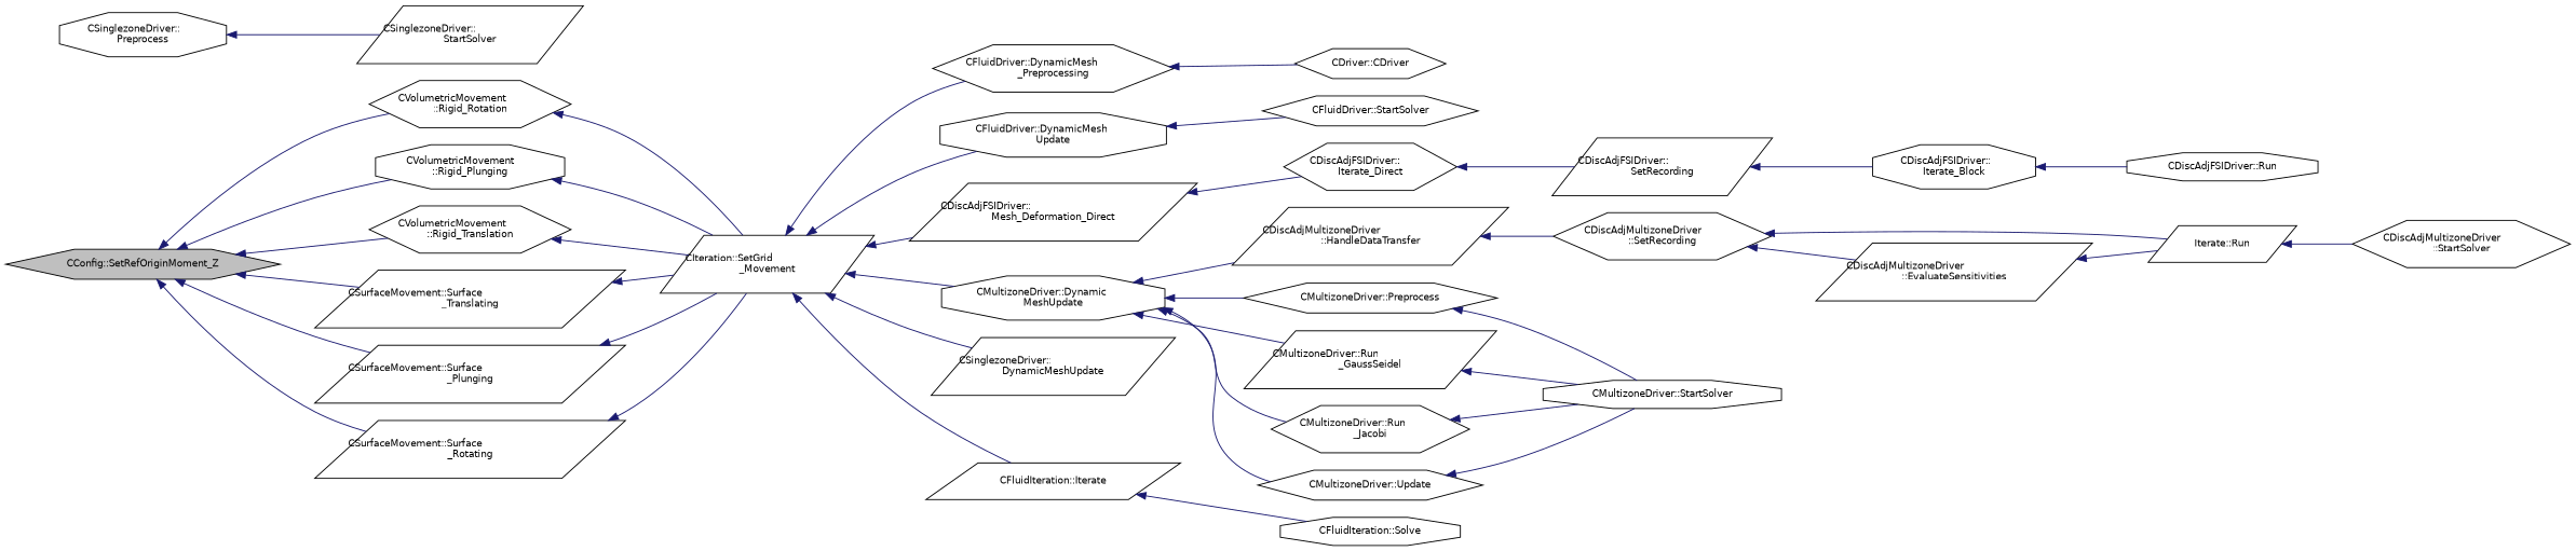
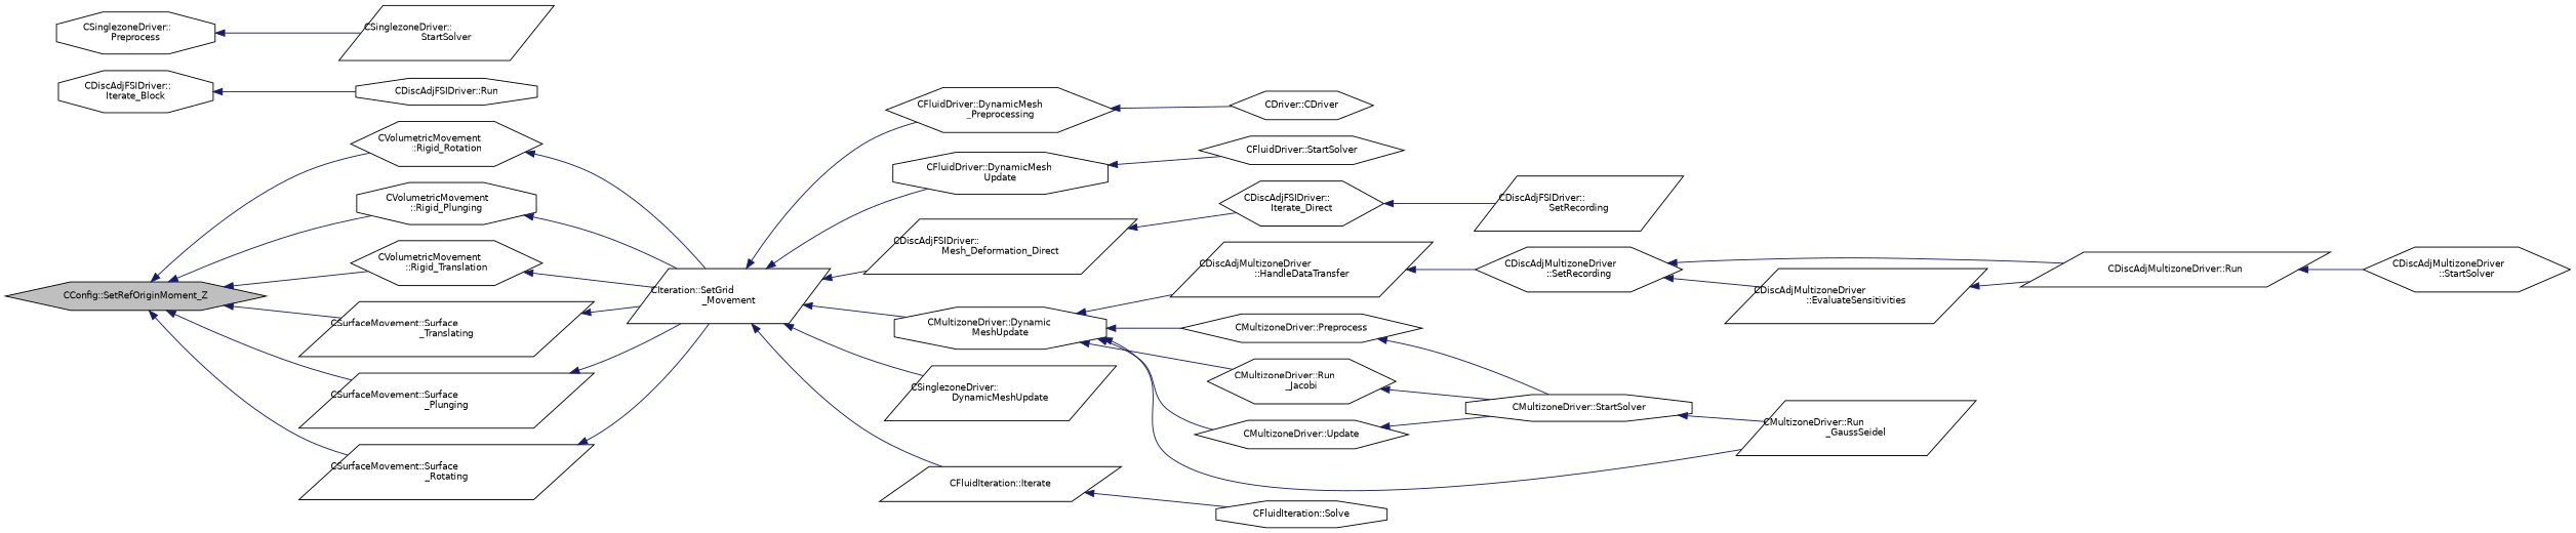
  digraph {
    rankdir=LR
    node [color=black fillcolor=white fontname=Helvetica fontsize=10 shape=parallelogram style=filled]
    edge [color=midnightblue dir=back fontname=Helvetica fontsize=10 labelfontname=Helvetica labelfontsize=10 style=solid]
    n1 [fillcolor=grey75 fontcolor=black height=0.2 label="CConfig::SetRefOriginMoment_Z" shape=hexagon width=0.4]
    n2 [height=0.2 label="CVolumetricMovement\l::Rigid_Rotation" shape=hexagon width=0.4]
    n3 [height=0.2 label="CVolumetricMovement\l::Rigid_Plunging" shape=octagon width=0.4]
    n4 [height=0.2 label="CVolumetricMovement\l::Rigid_Translation" shape=hexagon width=0.4]
    n5 [height=0.2 label="CSurfaceMovement::Surface\l_Translating" width=0.4]
    n6 [height=0.2 label="CSurfaceMovement::Surface\l_Plunging" width=0.4]
    n7 [height=0.2 label="CSurfaceMovement::Surface\l_Rotating" width=0.4]
    n8 [height=0.2 label="CIteration::SetGrid\l_Movement" width=0.4]
    n9 [height=0.2 label="CFluidDriver::DynamicMesh\l_Preprocessing" shape=hexagon width=0.4]
    n10 [height=0.2 label="CFluidDriver::DynamicMesh\lUpdate" shape=octagon width=0.4]
    n11 [height=0.2 label="CDiscAdjFSIDriver::\lMesh_Deformation_Direct" width=0.4]
    n12 [height=0.2 label="CMultizoneDriver::Dynamic\lMeshUpdate" shape=octagon width=0.4]
    n13 [height=0.2 label="CSinglezoneDriver::\lDynamicMeshUpdate" width=0.4]
    n14 [height=0.2 label="CFluidIteration::Iterate" width=0.4]
    n15 [height=0.2 label="CDriver::CDriver" shape=hexagon width=0.4]
    n16 [height=0.2 label="CFluidDriver::StartSolver" shape=hexagon width=0.4]
    n17 [height=0.2 label="CDiscAdjFSIDriver::\lIterate_Direct" shape=hexagon width=0.4]
    n18 [height=0.2 label="CDiscAdjMultizoneDriver\l::HandleDataTransfer" width=0.4]
    n19 [height=0.2 label="CMultizoneDriver::Preprocess" shape=hexagon width=0.4]
    n20 [height=0.2 label="CMultizoneDriver::Run\l_GaussSeidel" width=0.4]
    n21 [height=0.2 label="CMultizoneDriver::Run\l_Jacobi" shape=hexagon width=0.4]
    n22 [height=0.2 label="CMultizoneDriver::Update" shape=hexagon width=0.4]
    n23 [height=0.2 label="CFluidIteration::Solve" shape=octagon width=0.4]
    n24 [height=0.2 label="CDiscAdjFSIDriver::\lSetRecording" width=0.4]
    n25 [height=0.2 label="CDiscAdjFSIDriver::\lIterate_Block" shape=octagon width=0.4]
    n26 [height=0.2 label="CDiscAdjFSIDriver::Run" shape=octagon width=0.4]
    n27 [height=0.2 label="CDiscAdjMultizoneDriver\l::SetRecording" shape=hexagon width=0.4]
    n28 [height=0.2 label="CMultizoneDriver::StartSolver" shape=octagon width=0.4]
-   n29 [height=0.2 label="Iterate::Run" width=0.4]
+   n29 [height=0.2 label="CDiscAdjMultizoneDriver::Run" width=0.4]
    n30 [height=0.2 label="CDiscAdjMultizoneDriver\l::EvaluateSensitivities" width=0.4]
    n31 [height=0.2 label="CDiscAdjMultizoneDriver\l::StartSolver" shape=hexagon width=0.4]
    n32 [height=0.2 label="CSinglezoneDriver::\lPreprocess" shape=octagon width=0.4]
    n33 [height=0.2 label="CSinglezoneDriver::\lStartSolver" width=0.4]
    n1 -> n2
    n1 -> n3
    n1 -> n4
    n1 -> n5
    n1 -> n6
    n1 -> n7
    n2 -> n8
    n3 -> n8
    n4 -> n8
    n5 -> n8
    n6 -> n8
    n7 -> n8
    n8 -> n9
    n8 -> n10
    n8 -> n11
    n8 -> n12
    n8 -> n13
    n8 -> n14
    n9 -> n15
    n10 -> n16
    n11 -> n17
    n12 -> n18
    n12 -> n19
    n12 -> n20
    n12 -> n21
    n12 -> n22
    n14 -> n23
    n17 -> n24
    n18 -> n27
    n19 -> n28
-   n20 -> n28
+   n28 -> n20
    n21 -> n28
    n22 -> n28
-   n24 -> n25
    n25 -> n26
    n27 -> n29
    n27 -> n30
    n29 -> n31
    n30 -> n29
    n32 -> n33
  }
